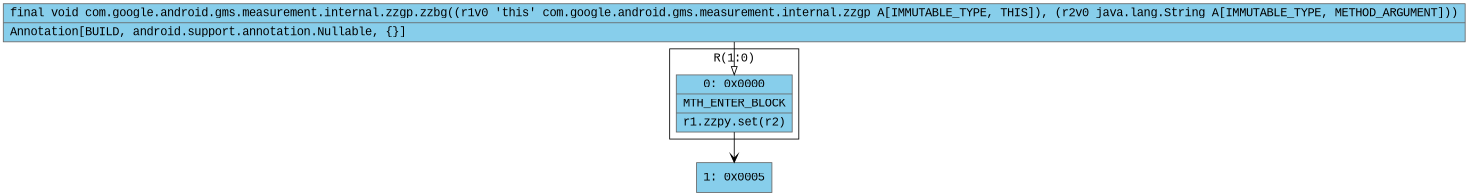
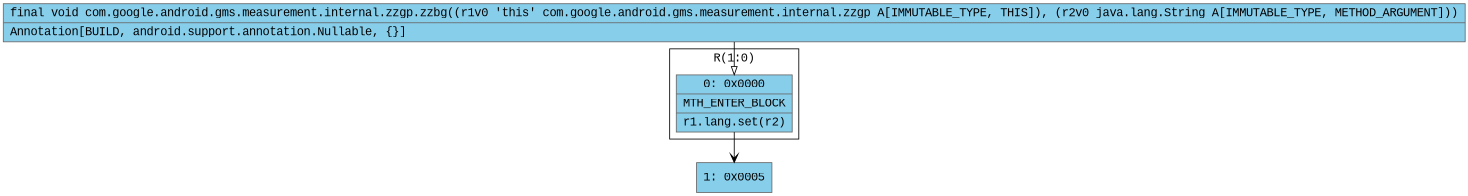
  digraph {
    fontname="Liberation Mono"
    node [color=gray40 shape=record style=filled fillcolor=skyblue fontname="Liberation Mono"]
    edge [fontname="Liberation Mono"]
-   n1 [label="{0\:\ 0x0000|MTH_ENTER_BLOCK\l|r1.zzpy.set(r2)\l}"]
+   n1 [label="{0\:\ 0x0000|MTH_ENTER_BLOCK\l|r1.lang.set(r2)\l}"]
    n2 [label="{1\:\ 0x0005}"]
    n3 [label="{final void com.google.android.gms.measurement.internal.zzgp.zzbg((r1v0 'this' com.google.android.gms.measurement.internal.zzgp A[IMMUTABLE_TYPE, THIS]), (r2v0 java.lang.String A[IMMUTABLE_TYPE, METHOD_ARGUMENT]))  | Annotation[BUILD, android.support.annotation.Nullable, \{\}]\l}"]
    subgraph cluster_1 {
      label="R(1:0)"
      n1
    }
    n1 -> n2 [arrowhead=vee]
    n3 -> n1 [arrowhead=onormal]
  }
